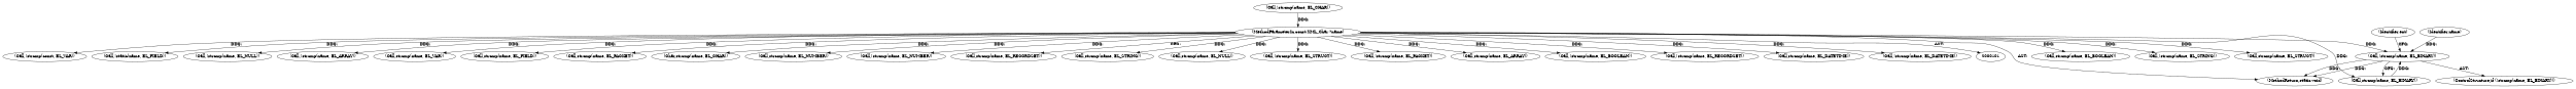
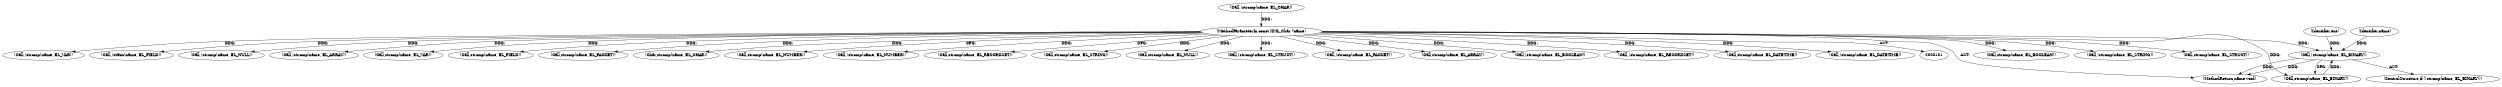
  digraph {
    n1 [label="(Call,!strcmp(name, EL_BINARY))"]
-   n2 [label="(MethodReturn,static void)"]
+   n2 [label="(MethodReturn,name void)"]
    n3 [label="(Call,strcmp(name, EL_BINARY))"]
    n4 [label="(ControlStructure,if (!strcmp(name, EL_BINARY)))"]
    n5 [label="(MethodParameterIn,const XML_Char *name)"]
    n6 [label="(Call,strcmp(name, EL_BOOLEAN))"]
    n7 [label="(Call,!strcmp(name, EL_STRING))"]
    n8 [label="(Call,strcmp(name, EL_STRUCT))"]
-   n9 [label="(Call,!strcmp(const, EL_VAR))"]
+   n9 [label="(Call,!strcmp(name, EL_VAR))"]
    n10 [label="(Call,!static(name, EL_FIELD))"]
    n11 [label="(Call,!strcmp(name, EL_NULL))"]
    n12 [label="(Call,!strcmp(name, EL_ARRAY))"]
    n13 [label="(Call,strcmp(name, EL_VAR))"]
    n14 [label="(Call,strcmp(name, EL_FIELD))"]
    n15 [label="(Call,strcmp(name, EL_PACKET))"]
    n16 [label="(Char,strcmp(name, EL_CHAR))"]
    n17 [label="(Call,strcmp(name, EL_NUMBER))"]
    n18 [label="(Call,!strcmp(name, EL_NUMBER))"]
    n19 [label="(Call,strcmp(name, EL_RECORDSET))"]
    n20 [label="(Call,strcmp(name, EL_STRING))"]
    n21 [label="(Call,strcmp(name, EL_NULL))"]
    n22 [label="(Call,!strcmp(name, EL_STRUCT))"]
    n23 [label="(Call,!strcmp(name, EL_PACKET))"]
    n24 [label="(Call,strcmp(name, EL_ARRAY))"]
    n25 [label="(Call,!strcmp(name, EL_BOOLEAN))"]
    n26 [label="(Call,!strcmp(name, EL_RECORDSET))"]
    n27 [label="(Call,strcmp(name, EL_DATETIME))"]
    n28 [label="(Call,!strcmp(name, EL_DATETIME))"]
    n29 [label=2000101]
    n30 [label="(Call,!strcmp(name, EL_CHAR))"]
    n31 [label="(Identifier,name)"]
    n32 [label="(Identifier,ent)"]
    n1 -> n2 [label="DDG: "]
    n1 -> n2 [label="DDG: "]
    n1 -> n3 [label="CFG: "]
    n1 -> n4 [label="AST: "]
    n3 -> n1 [label="DDG: "]
    n5 -> n1 [label="DDG: "]
    n5 -> n2 [label="AST: "]
    n5 -> n3 [label="DDG: "]
    n5 -> n6 [label="DDG: "]
    n5 -> n7 [label="DDG: "]
    n5 -> n8 [label="DDG: "]
    n5 -> n9 [label="DDG: "]
    n5 -> n10 [label="DDG: "]
    n5 -> n11 [label="DDG: "]
    n5 -> n12 [label="DDG: "]
    n5 -> n13 [label="DDG: "]
    n5 -> n14 [label="DDG: "]
    n5 -> n15 [label="DDG: "]
    n5 -> n16 [label="DDG: "]
-   n5 -> n17 [label="DDG: "]
+   n5 -> n17 [label="CFG: "]
    n5 -> n18 [label="DDG: "]
    n5 -> n19 [label="CFG: "]
    n5 -> n20 [label="DDG: "]
    n5 -> n21 [label="DDG: "]
    n5 -> n22 [label="DDG: "]
    n5 -> n23 [label="DDG: "]
    n5 -> n24 [label="DDG: "]
    n5 -> n25 [label="DDG: "]
    n5 -> n26 [label="DDG: "]
    n5 -> n27 [label="DDG: "]
    n5 -> n28 [label="DDG: "]
    n5 -> n29 [label="AST: "]
    n30 -> n5 [label="DDG: "]
    n31 -> n1 [label="DDG: "]
-   n32 -> n1 [label="CFG: "]
+   n32 -> n1 [label="DDG: "]
  }
